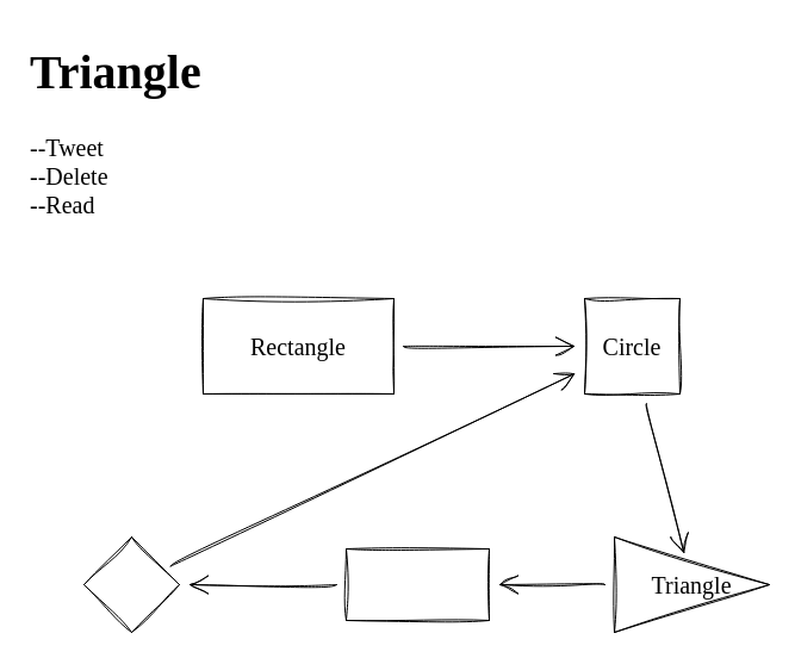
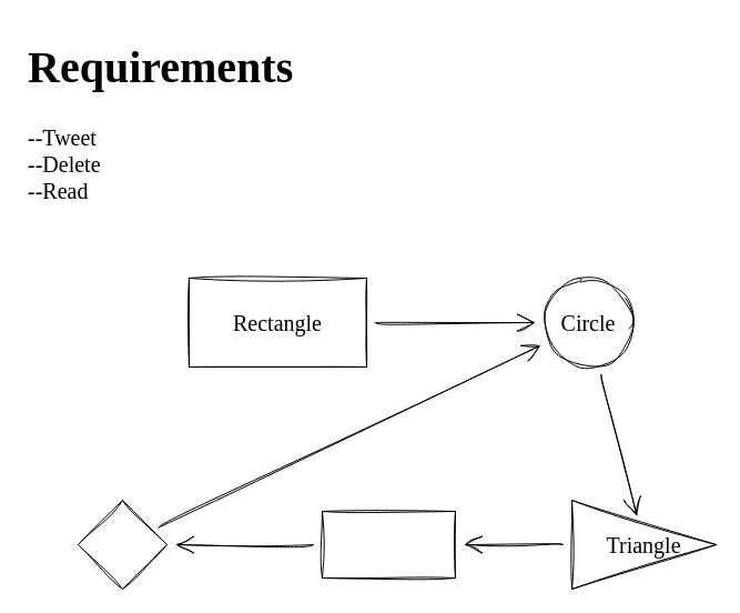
  <mxCell id="0" />
  <mxCell id="1" parent="0" />
- <mxCell id="2" value="&lt;h1&gt;Triangle&lt;/h1&gt;&lt;div&gt;--Tweet&lt;/div&gt;&lt;div&gt;--Delete&lt;/div&gt;&lt;div&gt;--Read&lt;/div&gt;&lt;div&gt;&lt;br&gt;&lt;/div&gt;" style="text;html=1;strokeColor=none;fillColor=none;spacing=5;spacingTop=-20;whiteSpace=wrap;overflow=hidden;rounded=0;fontSize=20;fontFamily=Architects Daughter;" parent="1" vertex="1"><mxGeometry x="20" y="20" width="290" height="390" as="geometry" /></mxCell>
+ <mxCell id="2" value="&lt;h1&gt;Requirements&lt;/h1&gt;&lt;div&gt;--Tweet&lt;/div&gt;&lt;div&gt;--Delete&lt;/div&gt;&lt;div&gt;--Read&lt;/div&gt;&lt;div&gt;&lt;br&gt;&lt;/div&gt;" style="text;html=1;strokeColor=none;fillColor=none;spacing=5;spacingTop=-20;whiteSpace=wrap;overflow=hidden;rounded=0;fontSize=20;fontFamily=Architects Daughter;" parent="1" vertex="1"><mxGeometry x="20" y="20" width="290" height="390" as="geometry" /></mxCell>
  <mxCell id="3" value="" style="edgeStyle=none;curved=1;rounded=0;sketch=1;hachureGap=4;jiggle=2;curveFitting=1;orthogonalLoop=1;jettySize=auto;html=1;fontFamily=Architects Daughter;fontSource=https%3A%2F%2Ffonts.googleapis.com%2Fcss%3Ffamily%3DArchitects%2BDaughter;fontSize=16;endArrow=open;startSize=14;endSize=14;sourcePerimeterSpacing=8;targetPerimeterSpacing=8;" parent="1" source="4" target="6" edge="1"><mxGeometry relative="1" as="geometry" /></mxCell>
  <mxCell id="4" value="Rectangle" style="rounded=0;whiteSpace=wrap;html=1;sketch=1;hachureGap=4;jiggle=2;curveFitting=1;fontFamily=Architects Daughter;fontSource=https%3A%2F%2Ffonts.googleapis.com%2Fcss%3Ffamily%3DArchitects%2BDaughter;fontSize=20;" parent="1" vertex="1"><mxGeometry x="170" y="250" width="160" height="80" as="geometry" /></mxCell>
  <mxCell id="5" value="" style="edgeStyle=none;curved=1;rounded=0;sketch=1;hachureGap=4;jiggle=2;curveFitting=1;orthogonalLoop=1;jettySize=auto;html=1;fontFamily=Architects Daughter;fontSource=https%3A%2F%2Ffonts.googleapis.com%2Fcss%3Ffamily%3DArchitects%2BDaughter;fontSize=16;endArrow=open;startSize=14;endSize=14;sourcePerimeterSpacing=8;targetPerimeterSpacing=8;" parent="1" source="6" target="8" edge="1"><mxGeometry relative="1" as="geometry" /></mxCell>
- <mxCell id="6" value="Circle" style="whiteSpace=wrap;html=1;fontSize=20;fontFamily=Architects Daughter;sketch=1;hachureGap=4;jiggle=2;curveFitting=1;fontSource=https%3A%2F%2Ffonts.googleapis.com%2Fcss%3Ffamily%3DArchitects%2BDaughter;rounded=0;" parent="1" vertex="1"><mxGeometry x="490" y="250" width="80" height="80" as="geometry" /></mxCell>
+ <mxCell id="6" value="Circle" style="ellipse;whiteSpace=wrap;html=1;fontSize=20;fontFamily=Architects Daughter;rounded=0;sketch=1;hachureGap=4;jiggle=2;curveFitting=1;fontSource=https%3A%2F%2Ffonts.googleapis.com%2Fcss%3Ffamily%3DArchitects%2BDaughter;" parent="1" vertex="1"><mxGeometry x="490" y="250" width="80" height="80" as="geometry" /></mxCell>
  <mxCell id="7" value="" style="edgeStyle=none;curved=1;rounded=0;sketch=1;hachureGap=4;jiggle=2;curveFitting=1;orthogonalLoop=1;jettySize=auto;html=1;fontFamily=Architects Daughter;fontSource=https%3A%2F%2Ffonts.googleapis.com%2Fcss%3Ffamily%3DArchitects%2BDaughter;fontSize=16;endArrow=open;startSize=14;endSize=14;sourcePerimeterSpacing=8;targetPerimeterSpacing=8;" parent="1" source="8" target="10" edge="1"><mxGeometry relative="1" as="geometry" /></mxCell>
  <mxCell id="8" value="Triangle" style="triangle;whiteSpace=wrap;html=1;fontSize=20;fontFamily=Architects Daughter;rounded=0;sketch=1;hachureGap=4;jiggle=2;curveFitting=1;fontSource=https%3A%2F%2Ffonts.googleapis.com%2Fcss%3Ffamily%3DArchitects%2BDaughter;" parent="1" vertex="1"><mxGeometry x="515" y="450" width="130" height="80" as="geometry" /></mxCell>
  <mxCell id="9" value="" style="edgeStyle=none;curved=1;rounded=0;sketch=1;hachureGap=4;jiggle=2;curveFitting=1;orthogonalLoop=1;jettySize=auto;html=1;fontFamily=Architects Daughter;fontSource=https%3A%2F%2Ffonts.googleapis.com%2Fcss%3Ffamily%3DArchitects%2BDaughter;fontSize=16;endArrow=open;startSize=14;endSize=14;sourcePerimeterSpacing=8;targetPerimeterSpacing=8;" parent="1" source="10" target="12" edge="1"><mxGeometry relative="1" as="geometry" /></mxCell>
  <mxCell id="10" value="" style="whiteSpace=wrap;html=1;fontSize=20;fontFamily=Architects Daughter;rounded=0;sketch=1;hachureGap=4;jiggle=2;curveFitting=1;fontSource=https%3A%2F%2Ffonts.googleapis.com%2Fcss%3Ffamily%3DArchitects%2BDaughter;" parent="1" vertex="1"><mxGeometry x="290" y="460" width="120" height="60" as="geometry" /></mxCell>
  <mxCell id="11" value="" style="edgeStyle=none;curved=1;rounded=0;sketch=1;hachureGap=4;jiggle=2;curveFitting=1;orthogonalLoop=1;jettySize=auto;html=1;fontFamily=Architects Daughter;fontSource=https%3A%2F%2Ffonts.googleapis.com%2Fcss%3Ffamily%3DArchitects%2BDaughter;fontSize=16;endArrow=open;startSize=14;endSize=14;sourcePerimeterSpacing=8;targetPerimeterSpacing=8;" parent="1" source="12" target="6" edge="1"><mxGeometry relative="1" as="geometry" /></mxCell>
  <mxCell id="12" value="" style="rhombus;whiteSpace=wrap;html=1;fontSize=20;fontFamily=Architects Daughter;rounded=0;sketch=1;hachureGap=4;jiggle=2;curveFitting=1;fontSource=https%3A%2F%2Ffonts.googleapis.com%2Fcss%3Ffamily%3DArchitects%2BDaughter;" parent="1" vertex="1"><mxGeometry x="70" y="450" width="80" height="80" as="geometry" /></mxCell>
